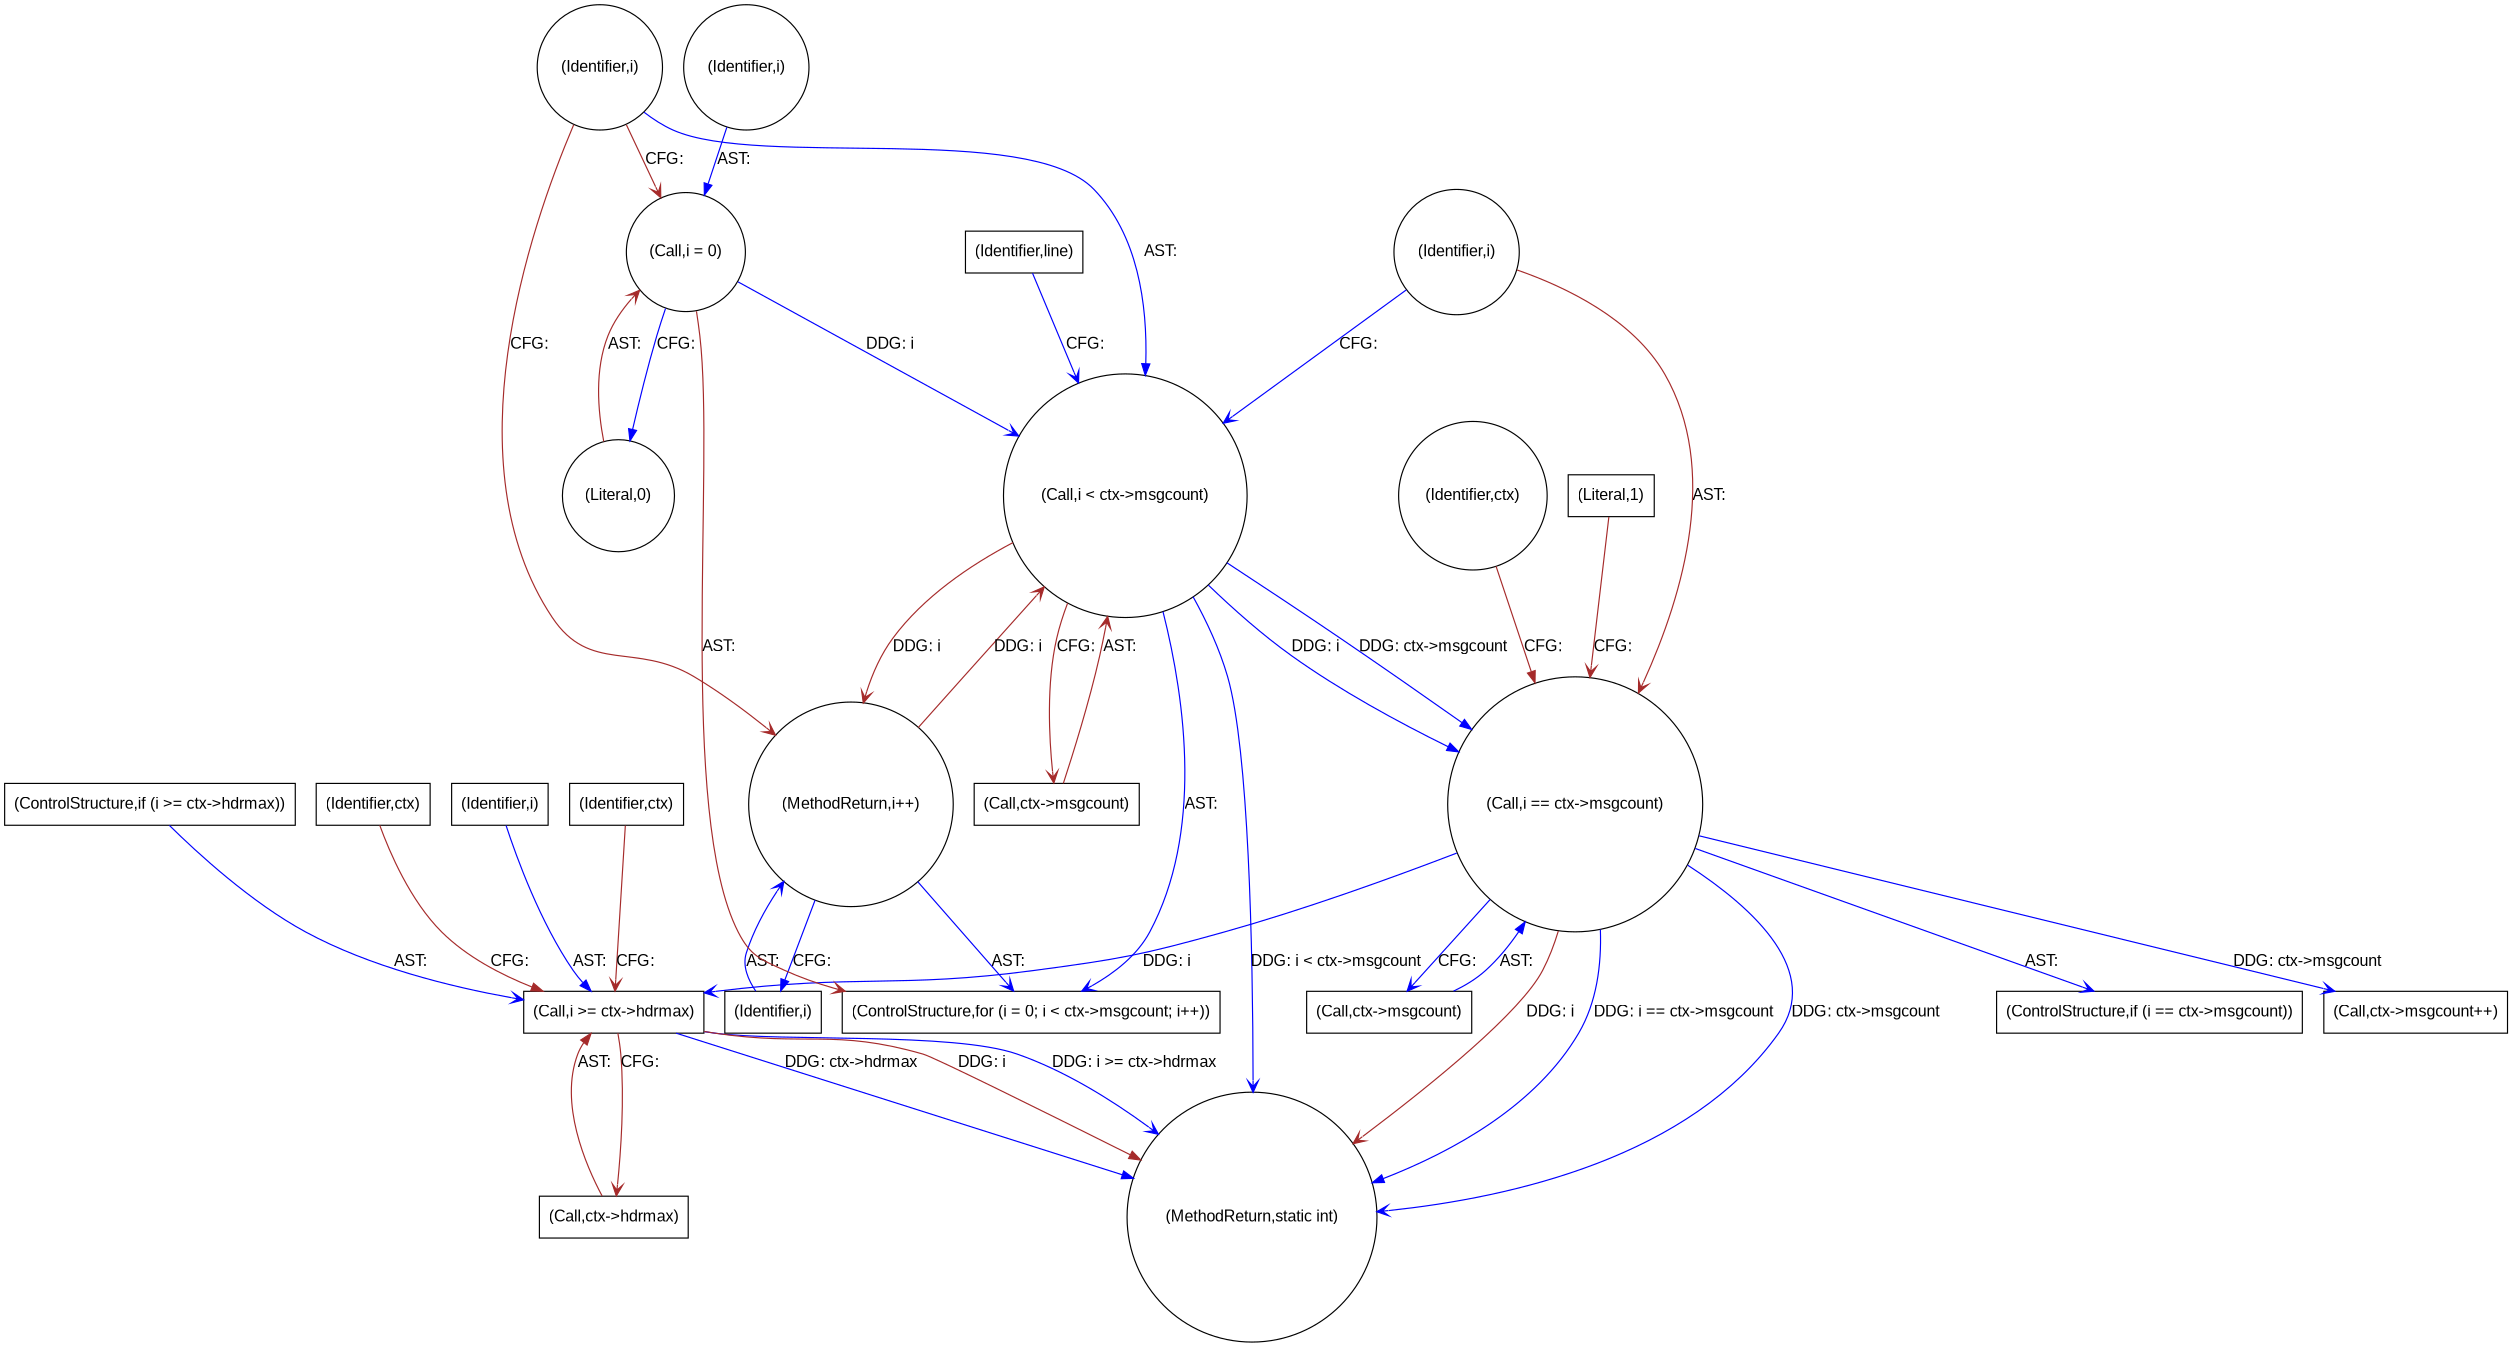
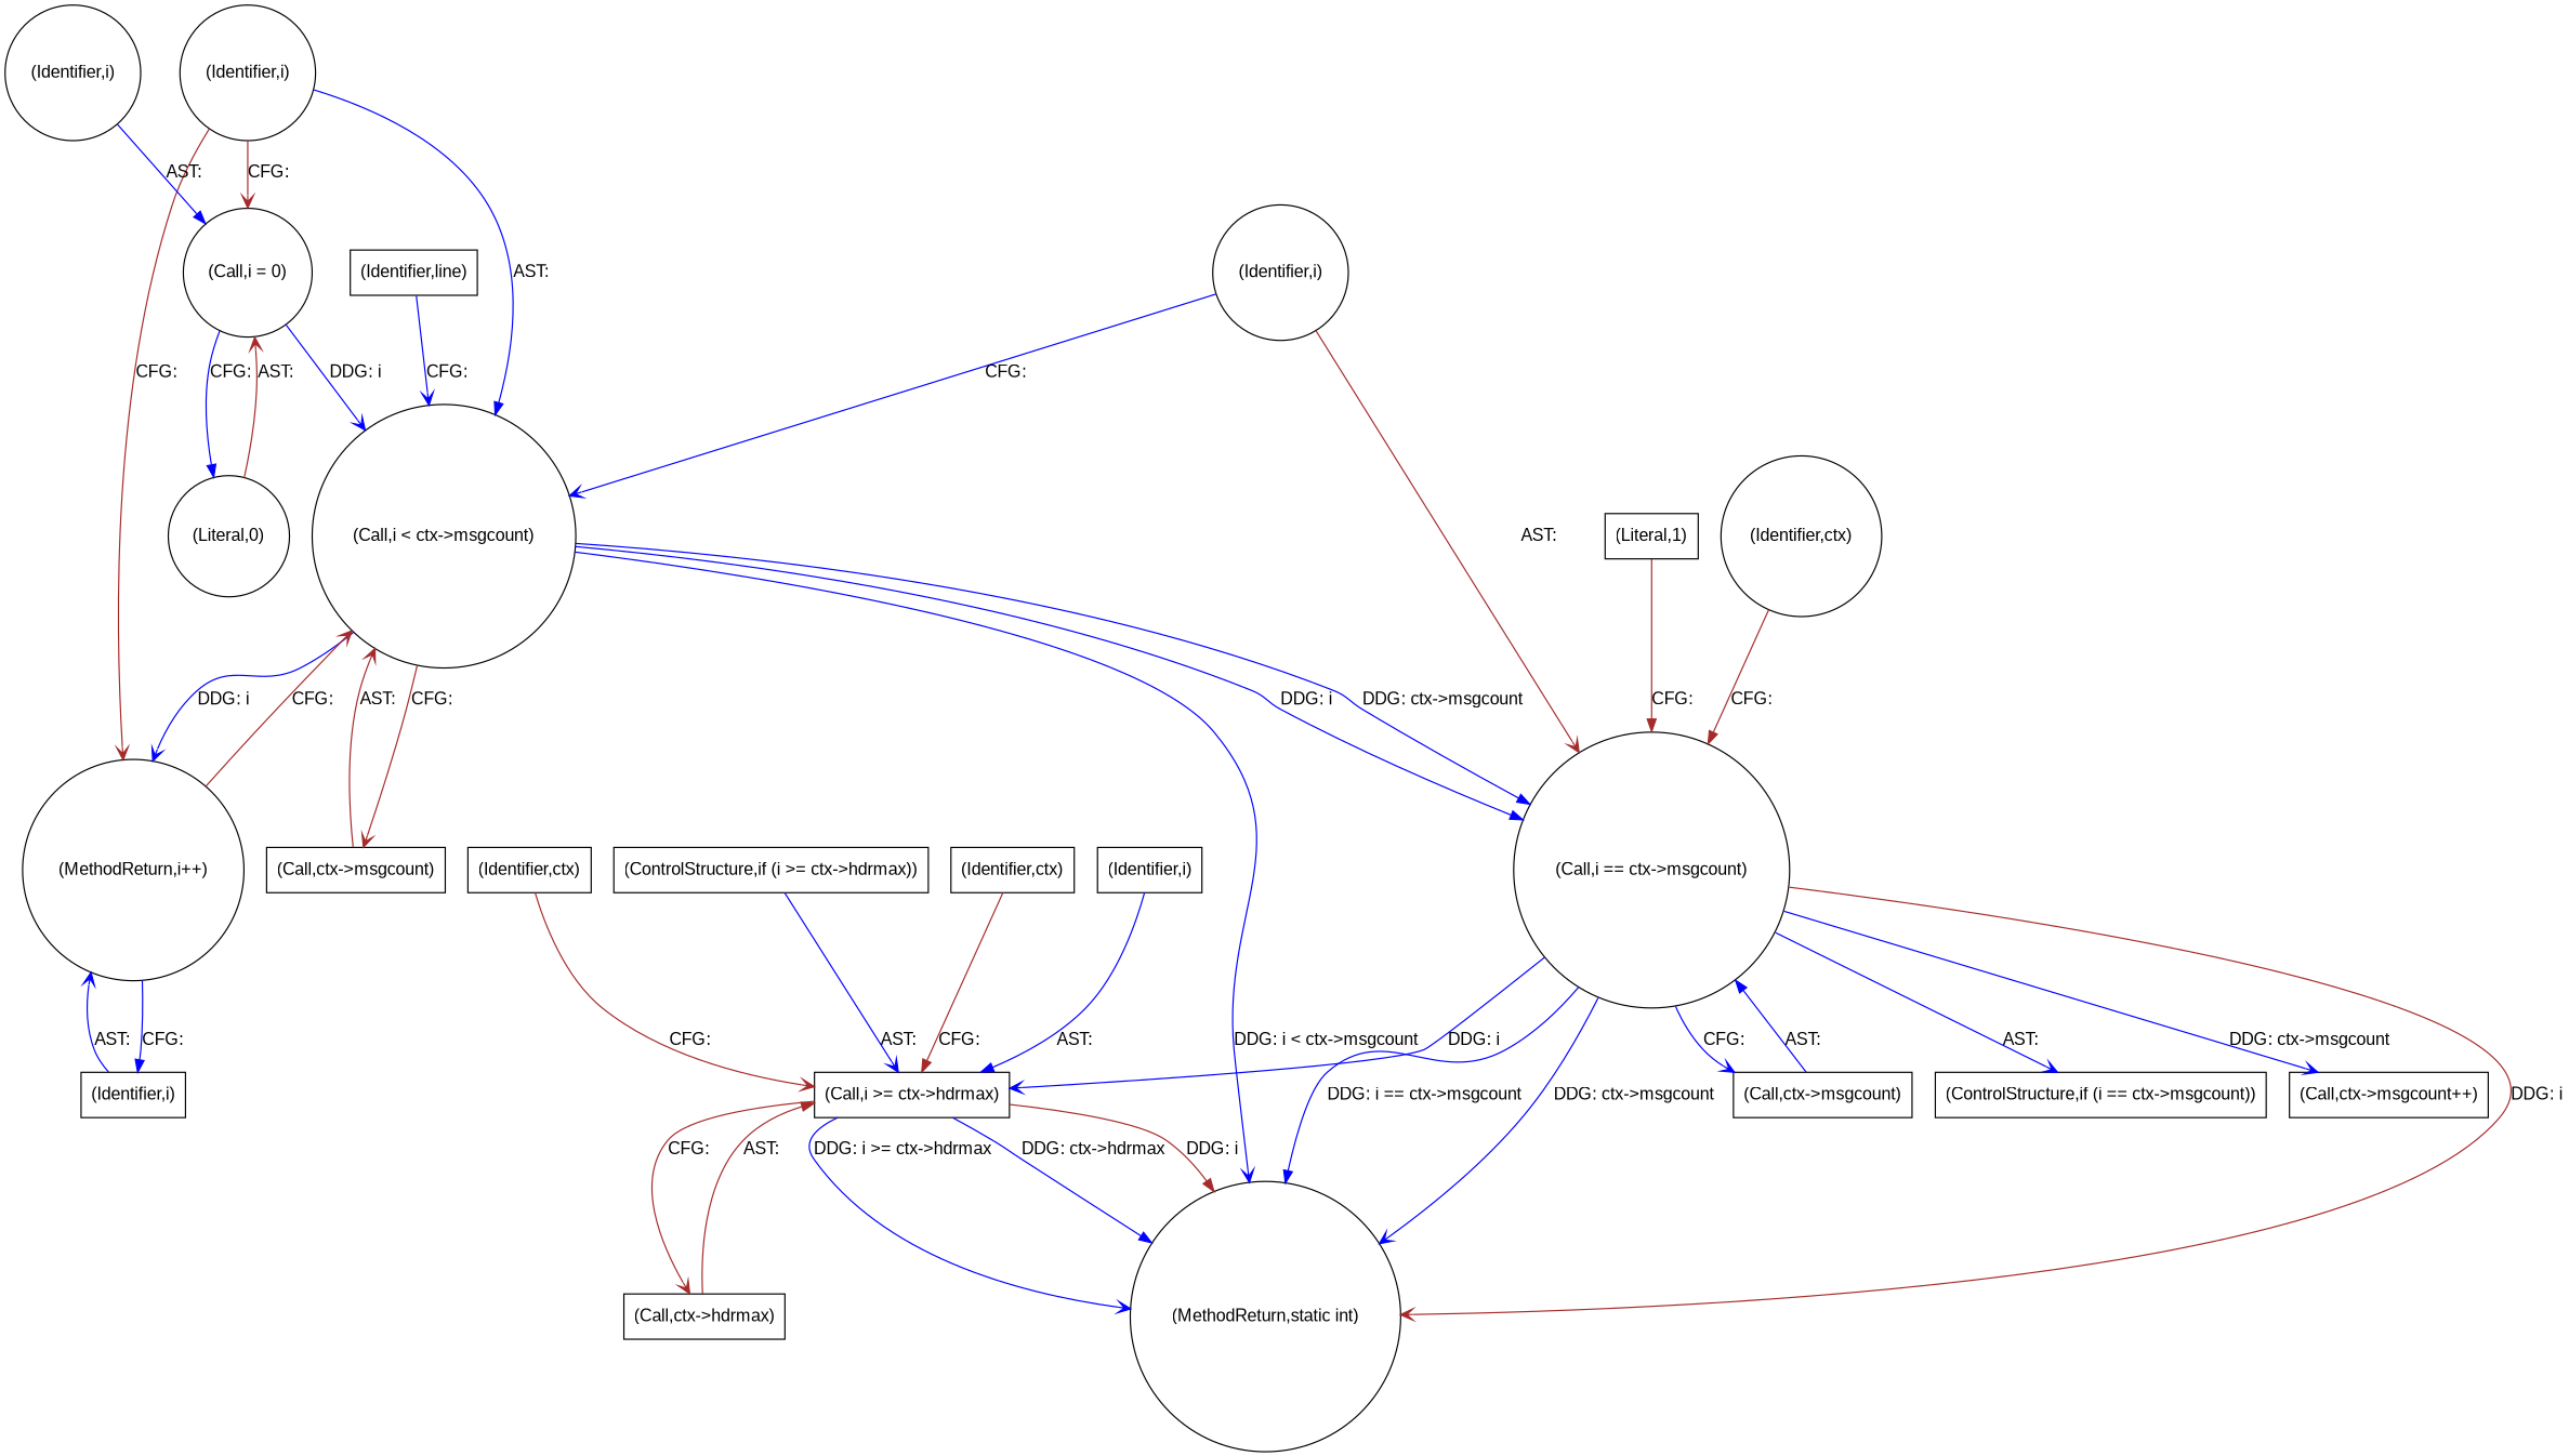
  digraph {
    fontname="Liberation Sans"
    node [fontname="Liberation Sans" shape=box]
    edge [arrowhead=vee color=blue fontname="Liberation Sans"]
    n1 [label="(Call,i >= ctx->hdrmax)"]
    n2 [label="(MethodReturn,static int)" shape=circle]
    n3 [label="(Call,ctx->hdrmax)"]
    n4 [label="(ControlStructure,if (i >= ctx->hdrmax))"]
    n5 [label="(Call,i == ctx->msgcount)" shape=circle]
    n6 [label="(ControlStructure,if (i == ctx->msgcount))"]
    n7 [label="(Call,ctx->msgcount++)"]
    n8 [label="(Call,ctx->msgcount)"]
    n9 [label="(Call,i < ctx->msgcount)" shape=circle]
    n10 [label="(MethodReturn,i++)" shape=circle]
-   n11 [label="(ControlStructure,for (i = 0; i < ctx->msgcount; i++))"]
    n12 [label="(Call,ctx->msgcount)"]
    n13 [label="(Identifier,i)"]
    n14 [label="(Call,i = 0)" shape=circle]
    n15 [label="(Literal,0)" shape=circle]
    n16 [label="(Identifier,i)" shape=circle]
    n17 [label="(Literal,1)"]
    n18 [label="(Identifier,i)" shape=circle]
    n19 [label="(Identifier,ctx)"]
    n20 [label="(Identifier,i)" shape=circle]
    n21 [label="(Identifier,i)"]
    n22 [label="(Identifier,ctx)" shape=circle]
    n23 [label="(Identifier,line)"]
    n24 [label="(Identifier,ctx)"]
    n1 -> n2 [label="DDG: i >= ctx->hdrmax"]
    n1 -> n2 [arrowhead=normal label="DDG: ctx->hdrmax"]
    n1 -> n2 [arrowhead=normal color=brown label="DDG: i"]
    n1 -> n3 [color=brown label="CFG: "]
    n3 -> n1 [arrowhead=normal color=brown label="AST: "]
    n4 -> n1 [label="AST: "]
    n5 -> n1 [label="DDG: i"]
    n5 -> n2 [color=brown label="DDG: i"]
    n5 -> n2 [arrowhead=normal label="DDG: i == ctx->msgcount"]
    n5 -> n2 [label="DDG: ctx->msgcount"]
    n5 -> n6 [label="AST: "]
    n5 -> n7 [label="DDG: ctx->msgcount"]
    n5 -> n8 [label="CFG: "]
    n8 -> n5 [arrowhead=normal label="AST: "]
    n9 -> n2 [label="DDG: i < ctx->msgcount"]
    n9 -> n5 [arrowhead=normal label="DDG: i"]
    n9 -> n5 [arrowhead=normal label="DDG: ctx->msgcount"]
-   n9 -> n10 [color=brown label="DDG: i"]
-   n9 -> n11 [label="AST: "]
+   n9 -> n10 [label="DDG: i"]
    n9 -> n12 [color=brown label="CFG: "]
-   n10 -> n9 [color=brown label="DDG: i"]
-   n10 -> n11 [label="AST: "]
+   n10 -> n9 [color=brown label="CFG: "]
    n10 -> n13 [arrowhead=normal label="CFG: "]
    n12 -> n9 [color=brown label="AST: "]
    n13 -> n10 [label="AST: "]
    n14 -> n9 [label="DDG: i"]
-   n14 -> n11 [color=brown label="AST: "]
    n14 -> n15 [arrowhead=normal label="CFG: "]
    n15 -> n14 [color=brown label="AST: "]
    n16 -> n5 [color=brown label="AST: "]
    n16 -> n9 [label="CFG: "]
-   n17 -> n5 [color=brown label="CFG: "]
+   n17 -> n5 [arrowhead=normal color=brown label="CFG: "]
    n18 -> n9 [arrowhead=normal label="AST: "]
    n18 -> n10 [color=brown label="CFG: "]
    n18 -> n14 [color=brown label="CFG: "]
    n19 -> n1 [arrowhead=normal color=brown label="CFG: "]
    n20 -> n14 [arrowhead=normal label="AST: "]
    n21 -> n1 [arrowhead=normal label="AST: "]
    n22 -> n5 [arrowhead=normal color=brown label="CFG: "]
    n23 -> n9 [label="CFG: "]
    n24 -> n1 [color=brown label="CFG: "]
  }
